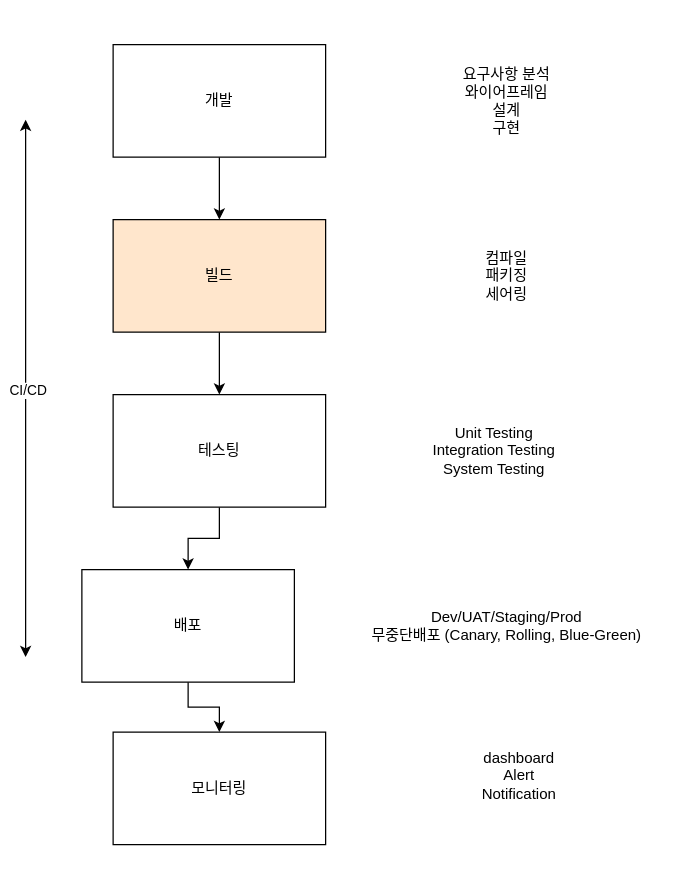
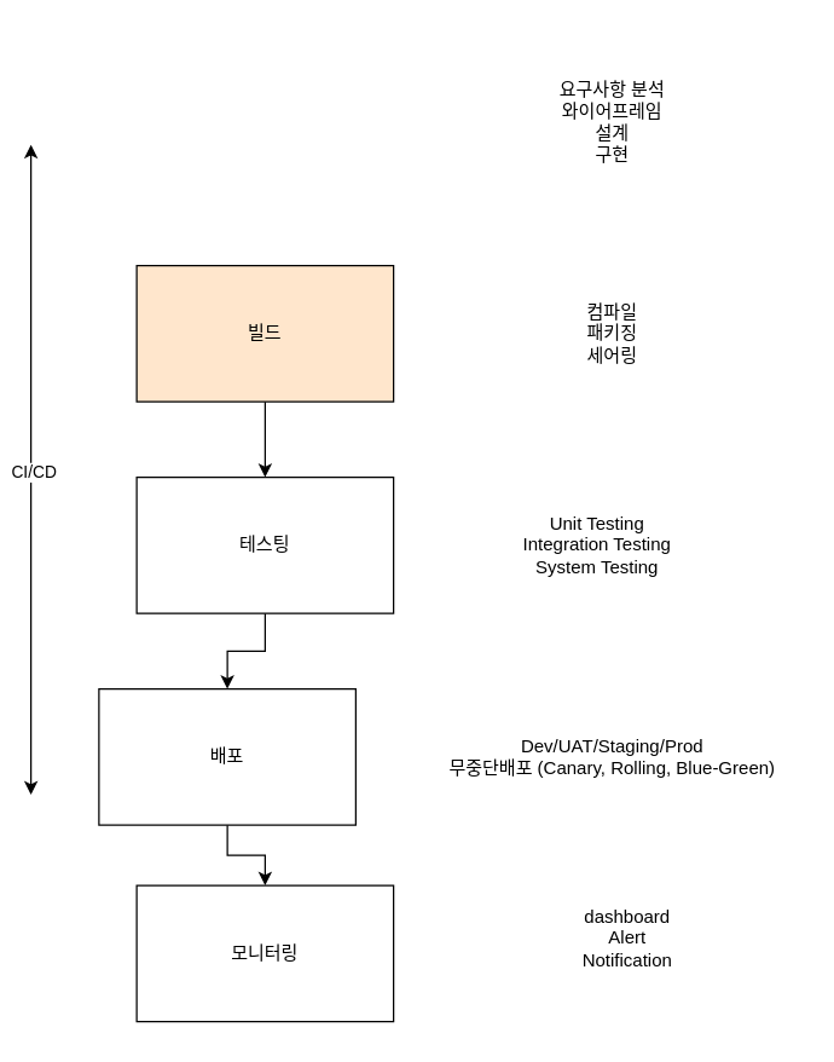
  <mxCell id="0" />
  <mxCell id="1" parent="0" />
- <mxCell id="2" style="edgeStyle=orthogonalEdgeStyle;rounded=0;orthogonalLoop=1;jettySize=auto;html=1;entryX=0.5;entryY=0;entryDx=0;entryDy=0;" parent="1" source="3" target="5" edge="1"><mxGeometry relative="1" as="geometry" /></mxCell>
- <mxCell id="3" value="개발" style="rounded=0;whiteSpace=wrap;html=1;" parent="1" vertex="1"><mxGeometry x="90" y="35" width="170" height="90" as="geometry" /></mxCell>
  <mxCell id="4" style="edgeStyle=orthogonalEdgeStyle;rounded=0;orthogonalLoop=1;jettySize=auto;html=1;entryX=0.5;entryY=0;entryDx=0;entryDy=0;" parent="1" source="5" target="7" edge="1"><mxGeometry relative="1" as="geometry" /></mxCell>
  <mxCell id="5" value="빌드" style="rounded=0;whiteSpace=wrap;html=1;fillColor=#ffe6cc;" parent="1" vertex="1"><mxGeometry x="90" y="175" width="170" height="90" as="geometry" /></mxCell>
  <mxCell id="6" style="edgeStyle=orthogonalEdgeStyle;rounded=0;orthogonalLoop=1;jettySize=auto;html=1;entryX=0.5;entryY=0;entryDx=0;entryDy=0;" parent="1" source="7" target="9" edge="1"><mxGeometry relative="1" as="geometry" /></mxCell>
  <mxCell id="7" value="테스팅" style="rounded=0;whiteSpace=wrap;html=1;" parent="1" vertex="1"><mxGeometry x="90" y="315" width="170" height="90" as="geometry" /></mxCell>
  <mxCell id="8" style="edgeStyle=orthogonalEdgeStyle;rounded=0;orthogonalLoop=1;jettySize=auto;html=1;entryX=0.5;entryY=0;entryDx=0;entryDy=0;" parent="1" source="9" target="10" edge="1"><mxGeometry relative="1" as="geometry" /></mxCell>
  <mxCell id="9" value="배포" style="rounded=0;whiteSpace=wrap;html=1;" parent="1" vertex="1"><mxGeometry x="65" y="455" width="170" height="90" as="geometry" /></mxCell>
  <mxCell id="10" value="모니터링" style="rounded=0;whiteSpace=wrap;html=1;" parent="1" vertex="1"><mxGeometry x="90" y="585" width="170" height="90" as="geometry" /></mxCell>
  <mxCell id="11" value="요구사항 분석&lt;br&gt;와이어프레임&lt;br&gt;설계&lt;br&gt;구현" style="text;html=1;strokeColor=none;fillColor=none;align=center;verticalAlign=middle;whiteSpace=wrap;rounded=0;" parent="1" vertex="1"><mxGeometry x="290" y="20" width="230" height="120" as="geometry" /></mxCell>
  <mxCell id="12" value="컴파일&lt;br&gt;패키징&lt;br&gt;세어링" style="text;html=1;strokeColor=none;fillColor=none;align=center;verticalAlign=middle;whiteSpace=wrap;rounded=0;" parent="1" vertex="1"><mxGeometry x="290" y="160" width="230" height="120" as="geometry" /></mxCell>
  <mxCell id="13" value="Unit Testing&lt;br&gt;Integration Testing&lt;br&gt;System Testing" style="text;html=1;strokeColor=none;fillColor=none;align=center;verticalAlign=middle;whiteSpace=wrap;rounded=0;" parent="1" vertex="1"><mxGeometry x="280" y="300" width="230" height="120" as="geometry" /></mxCell>
  <mxCell id="14" value="Dev/UAT/Staging/Prod&lt;br&gt;무중단배포 (Canary, Rolling, Blue-Green)" style="text;html=1;strokeColor=none;fillColor=none;align=center;verticalAlign=middle;whiteSpace=wrap;rounded=0;" parent="1" vertex="1"><mxGeometry x="290" y="440" width="230" height="120" as="geometry" /></mxCell>
  <mxCell id="15" value="dashboard&lt;br&gt;Alert&lt;br&gt;Notification" style="text;html=1;strokeColor=none;fillColor=none;align=center;verticalAlign=middle;whiteSpace=wrap;rounded=0;" parent="1" vertex="1"><mxGeometry x="300" y="560" width="230" height="120" as="geometry" /></mxCell>
  <mxCell id="16" value="" style="endArrow=classic;startArrow=classic;html=1;rounded=0;" parent="1" edge="1"><mxGeometry width="50" height="50" relative="1" as="geometry"><mxPoint x="20" y="525" as="sourcePoint" /><mxPoint x="20" y="95" as="targetPoint" /></mxGeometry></mxCell>
  <mxCell id="17" value="CI/CD" style="edgeLabel;html=1;align=center;verticalAlign=middle;resizable=0;points=[];" parent="16" vertex="1" connectable="0"><mxGeometry x="-0.005" y="-1" relative="1" as="geometry"><mxPoint as="offset" /></mxGeometry></mxCell>
